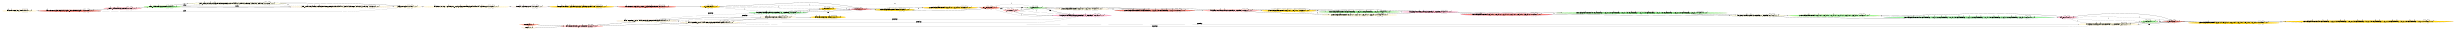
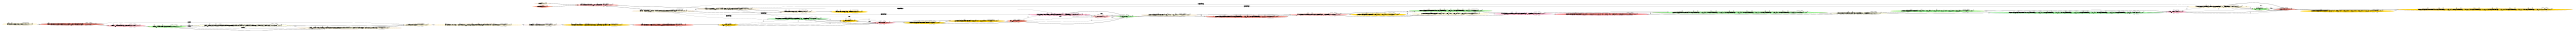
  digraph {
    rankdir=LR
    node [color=darkorange fillcolor=lightyellow shape=ellipse style=filled]
    edge [arrowhead=vee style=bold]
    n1 [label="final Collection<Set<String>> copartitionGroups = TopologyWrapper.getInternalTopologyBuilder(builder.build()).copartitionGroups()@@@15@@@['1', '1', '1']"]
    n2 [color=purple label="assertEquals(1,copartitionGroups.size())@@@16@@@['1', '1', '1']"]
    n3 [color=brown fillcolor=gold label="assertEquals(new HashSet<>(Arrays.asList(topic1,topic2)),copartitionGroups.iterator().next())@@@17@@@['1', '1', '1']"]
    n4 [color=black fillcolor=salmon label="final MockProcessorSupplier<Integer,String> supplier = new MockProcessorSupplier<>()@@@10@@@['1', '1', '1']"]
    n5 [color=brown fillcolor=lightpink label="stream1 = builder.stream(topic1,consumed)@@@11@@@['1', '1', '1']"]
    n6 [label="joined.process(supplier)@@@14@@@['1', '1', '1']"]
    n7 [fillcolor=palegreen label="stream2 = builder.stream(topic2,consumed)@@@12@@@['1', '1', '1']"]
    n8 [fillcolor=gold label="final KStream<Integer,String> stream2@@@8@@@['1', '1', '1']"]
    n9 [label="final KStream<Integer,String> joined@@@9@@@['1', '1', '1']"]
    n10 [color=purple fillcolor=palegreen label="driver.pipeInput(recordFactory.create(topic1,expectedKeys(i(,\"A\" + expectedKeys(i())@@@23@@@['1', '1', '1']"]
    n11 [color=brown fillcolor=gold label="i++@@@22@@@['1', '1', '1']"]
    n12 [color=purple fillcolor=salmon label="i < 2@@@21@@@['1', '1', '1']" shape=diamond]
    n13 [color=brown fillcolor=palegreen label="processor.checkAndClearProcessResult(new KeyValueTimestamp<>(0,\"B0+a0\",0),new KeyValueTimestamp<>(1,\"B1+a1\",0))@@@35@@@['0', '1', '0']"]
    n14 [color=purple fillcolor=lightpink label="driver.pipeInput(recordFactory.create(topic2,expectedKey,\"b\" + expectedKey))@@@37@@@['1', '1', '1']"]
    n15 [color=brown fillcolor=palegreen label="processor.checkAndClearProcessResult(new KeyValueTimestamp<>(0,\"A0+b0\",0),new KeyValueTimestamp<>(0,\"B0+b0\",0),new KeyValueTimestamp<>(1,\"A1+b1\",0),new KeyValueTimestamp<>(1,\"B1+b1\",0),new KeyValueTimestamp<>(2,\"B2+b2\",0),new KeyValueTimestamp<>(3,\"B3+b3\",0))@@@39@@@['0', '1', '0']"]
    n16 [color=purple fillcolor=salmon label="processor.checkAndClearProcessResult(\"0:A0+b0 (ts: 0)\",\"0:B0+b0 (ts: 0)\",\"1:A1+b1 (ts: 0)\",\"1:B1+b1 (ts: 0)\",\"2:B2+b2 (ts: 0)\",\"3:B3+b3 (ts: 0)\")@@@39@@@['1', '0', '1']"]
    n17 [label="driver.pipeInput(recordFactory.create(topic2,expectedKeys(i(,\"c\" + expectedKeys(i())@@@47@@@['1', '1', '1']"]
    n18 [fillcolor=palegreen label="i++@@@46@@@['1', '1', '1']"]
    n19 [color=black fillcolor=salmon label="i < 2@@@45@@@['1', '1', '1']" shape=diamond]
    n20 [color=purple fillcolor=gold label="processor.checkAndClearProcessResult(\"0:A0+null (ts: 0)\",\"1:A1+null (ts: 0)\")@@@25@@@['0', '0', '1']"]
    n21 [color=black fillcolor=gold label="processor.checkAndClearProcessResult(EMPTY)@@@25@@@['1', '1', '0']"]
    n22 [fillcolor=salmon label="int i = 0@@@26@@@['1', '1', '1']"]
    n23 [fillcolor=palegreen label="processor.checkAndClearProcessResult(\"0:C0+a0 (ts: 0)\",\"0:C0+b0 (ts: 0)\",\"1:C1+a1 (ts: 0)\",\"1:C1+b1 (ts: 0)\",\"2:C2+b2 (ts: 0)\",\"3:C3+b3 (ts: 0)\")@@@43@@@['1', '0', '1']"]
    n24 [color=purple fillcolor=lightpink label="int i = 0@@@44@@@['1', '1', '1']"]
    n25 [color=purple fillcolor=palegreen label="processor.checkAndClearProcessResult(new KeyValueTimestamp<>(0,\"C0+a0\",0),new KeyValueTimestamp<>(0,\"C0+b0\",0),new KeyValueTimestamp<>(1,\"C1+a1\",0),new KeyValueTimestamp<>(1,\"C1+b1\",0),new KeyValueTimestamp<>(2,\"C2+b2\",0),new KeyValueTimestamp<>(3,\"C3+b3\",0))@@@43@@@['0', '1', '0']"]
    n26 [fillcolor=gold label="processor.checkAndClearProcessResult(\"0:B0+a0 (ts: 0)\",\"1:B1+a1 (ts: 0)\")@@@35@@@['1', '0', '0']"]
    n27 [label="processor.checkAndClearProcessResult(\"0:B0+a0 (ts: 0)\",\"1:B1+a1 (ts: 0)\",\"2:B2+null (ts: 0)\",\"3:B3+null (ts: 0)\")@@@35@@@['0', '0', '1']"]
    n28 [fillcolor=salmon label="testOuterJoin['0', '0', '1']" shape=diamond]
    n29 [fillcolor=lightpink label="final StreamsBuilder builder = new StreamsBuilder()@@@3@@@['1', '1', '1']"]
    n30 [color=brown label="final int(( expectedKeys = new int((((edu.fdu.CPPDG.tinypdg.pe.ExpressionInfo@b580f9@@@4@@@['0', '1', '0']"]
    n31 [color=brown label="final int(( expectedKeys = new int((((edu.fdu.CPPDG.tinypdg.pe.ExpressionInfo@b5829d@@@4@@@['1', '0', '1']"]
    n32 [color=brown fillcolor=salmon label="final MockProcessor<Integer,String> processor = supplier.theCapturedProcessor()@@@19@@@['1', '1', '1']"]
    n33 [color=brown fillcolor=gold label="int i = 0@@@20@@@['1', '1', '1']"]
    n34 [color=black label="driver.pipeInput(recordFactory.create(topic1,expectedKey,\"C\" + expectedKey))@@@41@@@['1', '1', '1']"]
    n35 [color=brown label="processor.checkAndClearProcessResult(\"0:A0+a0 (ts: 0)\",\"1:A1+a1 (ts: 0)\")@@@31@@@['1', '0', '1']"]
    n36 [fillcolor=lightpink label="driver.pipeInput(recordFactory.create(topic1,expectedKey,\"B\" + expectedKey))@@@33@@@['1', '1', '1']"]
    n37 [color=black fillcolor=salmon label="processor.checkAndClearProcessResult(new KeyValueTimestamp<>(0,\"A0+a0\",0),new KeyValueTimestamp<>(1,\"A1+a1\",0))@@@31@@@['0', '1', '0']"]
    n38 [color=brown fillcolor=gold label="processor.checkAndClearProcessResult(new KeyValueTimestamp<>(0,\"A0+c0\",0),new KeyValueTimestamp<>(0,\"B0+c0\",0),new KeyValueTimestamp<>(0,\"C0+c0\",0),new KeyValueTimestamp<>(1,\"A1+c1\",0),new KeyValueTimestamp<>(1,\"B1+c1\",0),new KeyValueTimestamp<>(1,\"C1+c1\",0))@@@49@@@['0', '1', '0']"]
    n39 [color=brown label="testJoin['1', '0', '0']" shape=diamond]
    n40 [fillcolor=gold label="processor.checkAndClearProcessResult(\"0:A0+c0 (ts: 0)\",\"0:B0+c0 (ts: 0)\",\"0:C0+c0 (ts: 0)\",\"1:A1+c1 (ts: 0)\",\"1:B1+c1 (ts: 0)\",\"1:C1+c1 (ts: 0)\")@@@49@@@['1', '0', '1']"]
    n41 [color=purple fillcolor=lightpink label="driver.pipeInput(recordFactory.create(topic2,expectedKeys(i(,\"a\" + expectedKeys(i())@@@29@@@['1', '1', '1']"]
    n42 [color=brown fillcolor=palegreen label="i < 2@@@27@@@['1', '1', '1']" shape=diamond]
    n43 [fillcolor=lightpink label="i++@@@28@@@['1', '1', '1']"]
    n44 [color=brown label="joined = stream1.outerJoin(stream2,MockValueJoiner.TOSTRING_JOINER,JoinWindows.of(ofMillis(100)),Joined.with(Serdes.Integer(),Serdes.String(),Serdes.String()))@@@13@@@['0', '0', '1']"]
    n45 [color=brown label="final KStream<Integer,String> stream1@@@7@@@['1', '1', '1']"]
    n46 [color=black label="joined = stream1.join(stream2,MockValueJoiner.TOSTRING_JOINER,JoinWindows.of(ofMillis(100)),Joined.with(Serdes.Integer(),Serdes.String(),Serdes.String()))@@@13@@@['1', '1', '0']"]
    n1 -> n2 [arrowhead=diamond]
    n2 -> n3 [arrowhead=diamond]
    n3 -> n32 [arrowhead=dot]
    n4 -> n5 [arrowhead=diamond]
    n4 -> n6 [arrowhead=diamond label=supplier style=solid]
    n5 -> n7 [arrowhead=dot]
    n6 -> n1
    n7 -> n44 [label=stream2 style=solid]
    n7 -> n44
    n7 -> n46 [arrowhead=dot]
    n7 -> n46 [arrowhead=dot label=stream2 style=solid]
    n9 -> n4
    n10 -> n11 [arrowhead=diamond]
    n11 -> n10 [label=i style=solid]
    n11 -> n12 [arrowhead=diamond]
    n11 -> n12 [arrowhead=diamond label=i style=solid]
    n12 -> n10
    n12 -> n10 [arrowhead=diamond label=true style=dotted]
-   n22 -> n11 [arrowhead=diamond label=true style=dotted]
+   n12 -> n11 [arrowhead=diamond label=true style=dotted]
    n12 -> n20
    n12 -> n21 [arrowhead=diamond]
    n13 -> n14 [arrowhead=diamond]
    n14 -> n15 [arrowhead=dot]
    n14 -> n16 [arrowhead=dot]
    n15 -> n34 [arrowhead=diamond]
    n16 -> n15 [label=0 style=dashed]
    n16 -> n34
    n17 -> n18 [arrowhead=diamond]
    n18 -> n17 [arrowhead=diamond label=i style=solid]
    n18 -> n19 [arrowhead=diamond]
    n18 -> n19 [label=i style=solid]
    n19 -> n17
    n19 -> n17 [label=true style=dotted]
    n19 -> n18 [arrowhead=dot label=true style=dotted]
    n19 -> n38 [arrowhead=diamond]
    n19 -> n40
    n20 -> n22 [arrowhead=diamond]
    n21 -> n20 [label=0 style=dashed]
    n21 -> n22 [arrowhead=dot]
    n22 -> n41 [arrowhead=diamond label=i style=solid]
    n22 -> n42 [label=i style=solid]
    n22 -> n42 [arrowhead=diamond]
    n22 -> n43 [label=true style=solid]
    n23 -> n24 [arrowhead=dot]
    n23 -> n25 [label=0 style=dashed]
    n24 -> n17 [label=i style=solid]
    n24 -> n18 [label=i style=solid]
    n24 -> n19 [arrowhead=dot]
    n24 -> n19 [arrowhead=diamond label=i style=solid]
    n25 -> n24 [arrowhead=dot]
    n26 -> n13 [label=0 style=dashed]
    n26 -> n14 [arrowhead=diamond]
    n26 -> n27 [arrowhead=diamond label=0 style=dashed]
    n27 -> n14 [arrowhead=dot]
    n28 -> n29 [arrowhead=dot]
    n29 -> n30
    n29 -> n31
    n30 -> n10 [arrowhead=diamond label=expectedKeys style=solid]
    n30 -> n17 [label=expectedKeys style=solid]
    n30 -> n41 [arrowhead=diamond label=expectedKeys style=solid]
    n30 -> n45 [arrowhead=dot]
    n31 -> n10 [arrowhead=diamond label=expectedKeys style=solid]
    n31 -> n17 [arrowhead=dot label=expectedKeys style=solid]
    n31 -> n30 [arrowhead=diamond label=0 style=dashed]
    n31 -> n41 [label=expectedKeys style=solid]
    n31 -> n45 [arrowhead=dot]
    n32 -> n33
    n33 -> n10 [arrowhead=diamond label=i style=solid]
    n33 -> n11 [arrowhead=diamond label=i style=solid]
    n33 -> n12 [label=i style=solid]
    n33 -> n12 [arrowhead=diamond]
    n34 -> n23
    n34 -> n25 [arrowhead=dot]
    n35 -> n36 [arrowhead=diamond]
    n35 -> n37 [label=0 style=dashed]
    n36 -> n13
    n36 -> n26
    n36 -> n27
    n37 -> n36
    n39 -> n29 [arrowhead=diamond]
    n40 -> n38 [label=0 style=dashed]
    n41 -> n43
    n42 -> n35 [arrowhead=dot]
    n42 -> n37 [arrowhead=dot]
    n42 -> n41
    n42 -> n41 [arrowhead=dot label=true style=dotted]
    n42 -> n43 [arrowhead=dot label=true style=dotted]
    n43 -> n41 [arrowhead=dot label=i style=solid]
    n43 -> n42 [arrowhead=diamond label=i style=solid]
    n43 -> n42
    n44 -> n6 [arrowhead=diamond]
    n45 -> n8 [arrowhead=diamond]
    n46 -> n6 [arrowhead=dot]
    n46 -> n44 [arrowhead=diamond label=0 style=dashed]
  }
